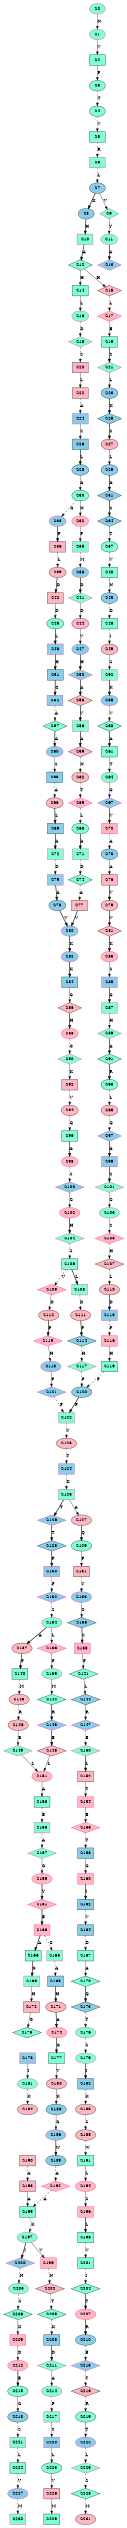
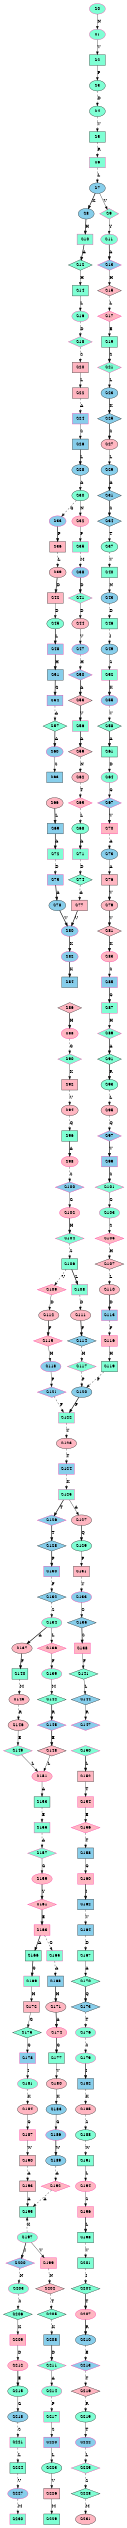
  strict digraph {
    node [color=black fillcolor=aquamarine shape=ellipse style=filled]
    edge [style=dashed]
    S0 [color=deeppink]
    S1 [color=deeppink]
    S2 [shape=box]
    S3
    S4
    S5 [shape=box]
    S6 [color=deeppink shape=box]
    S7 [fillcolor=skyblue]
    S8 [fillcolor=skyblue]
    S9 [color=deeppink shape=diamond]
    S10 [color=deeppink shape=box]
    S11 [color=deeppink]
    S12 [shape=diamond]
    S13 [color=deeppink fillcolor=skyblue shape=diamond]
    S14 [shape=box]
    S15 [fillcolor=lightpink shape=diamond]
    S16 [color=deeppink]
    S17 [color=deeppink fillcolor=lightpink shape=diamond]
    S18 [color=deeppink shape=diamond]
    S19 [shape=box]
    S20 [fillcolor=lightpink shape=box]
    S21 [color=deeppink shape=diamond]
    S22 [fillcolor=lightpink shape=box]
    S23 [fillcolor=skyblue]
    S24 [color=deeppink fillcolor=skyblue shape=box]
    S25 [fillcolor=skyblue shape=diamond]
    S26 [fillcolor=skyblue shape=box]
    S27 [fillcolor=lightpink]
    S28 [fillcolor=skyblue]
    S29 [fillcolor=skyblue]
    S30
    S31 [fillcolor=skyblue shape=diamond]
    S32 [color=deeppink fillcolor=lightpink]
    S33 [color=deeppink fillcolor=skyblue]
    S34 [fillcolor=skyblue shape=diamond]
    S35 [color=deeppink shape=box]
    S36 [fillcolor=lightpink shape=box]
    S37
    S38 [color=deeppink fillcolor=skyblue]
    S39 [fillcolor=lightpink]
    S40 [shape=box]
    S41 [color=deeppink shape=diamond]
    S42 [fillcolor=lightpink shape=box]
    S43 [fillcolor=skyblue]
    S44 [fillcolor=lightpink]
    S45
    S46 [shape=box]
    S47 [color=deeppink fillcolor=skyblue]
    S48 [color=deeppink fillcolor=skyblue shape=box]
-   S49 [fillcolor=lightpink]
+   S49 [fillcolor=skyblue]
    S50 [color=deeppink fillcolor=skyblue shape=diamond]
    S51 [fillcolor=skyblue shape=box]
    S52 [color=deeppink shape=box]
    S53 [fillcolor=lightpink shape=diamond]
    S54 [color=deeppink fillcolor=skyblue shape=box]
    S55 [color=deeppink fillcolor=skyblue]
    S56 [color=deeppink shape=box]
    S57 [shape=diamond]
    S58 [shape=diamond]
    S59 [fillcolor=lightpink shape=diamond]
    S60 [color=deeppink fillcolor=skyblue]
    S61 [shape=box]
    S62 [fillcolor=lightpink]
    S63 [fillcolor=skyblue shape=box]
    S64 [color=deeppink]
    S65 [color=deeppink fillcolor=lightpink shape=diamond]
    S66 [fillcolor=lightpink]
    S67 [color=deeppink fillcolor=skyblue shape=diamond]
    S68
    S69 [fillcolor=skyblue shape=box]
    S70 [color=deeppink fillcolor=lightpink shape=box]
    S71 [color=deeppink shape=box]
    S72 [color=deeppink shape=box]
    S73 [fillcolor=skyblue]
    S74 [shape=diamond]
    S75 [color=deeppink fillcolor=skyblue shape=box]
    S76 [fillcolor=lightpink shape=box]
    S77 [fillcolor=lightpink shape=box]
    S78 [fillcolor=skyblue]
    S79 [fillcolor=lightpink]
    S80 [color=deeppink fillcolor=skyblue]
    S81 [fillcolor=lightpink shape=diamond]
    S82 [color=deeppink fillcolor=skyblue]
    S83 [color=deeppink fillcolor=lightpink]
    S84 [fillcolor=skyblue shape=box]
    S85 [color=deeppink fillcolor=skyblue shape=box]
    S86 [fillcolor=lightpink shape=diamond]
    S87 [color=deeppink shape=box]
    S88 [color=deeppink fillcolor=lightpink]
    S89 [color=deeppink shape=diamond]
    S90 [color=deeppink shape=diamond]
    S91 [shape=diamond]
    S92 [fillcolor=lightpink shape=box]
    S93
    S94 [fillcolor=lightpink]
    S95 [fillcolor=lightpink]
    S96 [shape=box]
    S97 [color=deeppink fillcolor=skyblue shape=diamond]
    S98 [color=deeppink fillcolor=lightpink]
    S99 [color=deeppink fillcolor=skyblue shape=box]
    S100 [color=deeppink fillcolor=skyblue shape=diamond]
    S101 [color=deeppink shape=diamond]
    S102 [color=deeppink fillcolor=lightpink]
    S103 [color=deeppink]
    S104 [color=deeppink shape=diamond]
    S105 [color=deeppink fillcolor=lightpink shape=diamond]
    S106 [shape=box]
    S107 [fillcolor=lightpink shape=diamond]
    S108 [color=deeppink shape=box]
    S109 [color=deeppink fillcolor=lightpink shape=diamond]
    S110 [fillcolor=lightpink]
    S111 [fillcolor=lightpink]
    S112 [fillcolor=lightpink]
    S113 [color=deeppink fillcolor=skyblue shape=box]
    S114 [fillcolor=skyblue shape=diamond]
    S115 [color=deeppink fillcolor=lightpink shape=diamond]
    S116 [color=deeppink fillcolor=lightpink shape=box]
    S117 [color=deeppink shape=diamond]
    S118 [color=deeppink fillcolor=skyblue]
    S119 [shape=box]
    S120 [fillcolor=skyblue]
    S121 [color=deeppink fillcolor=skyblue shape=diamond]
    S122 [color=deeppink shape=box]
    S123 [fillcolor=lightpink]
    S124 [color=deeppink fillcolor=skyblue shape=box]
    S125 [color=deeppink shape=box]
    S126 [color=deeppink fillcolor=skyblue shape=diamond]
    S127 [fillcolor=lightpink]
    S128 [fillcolor=skyblue shape=diamond]
    S129
    S130 [color=deeppink fillcolor=skyblue shape=box]
    S131 [fillcolor=lightpink shape=box]
-   S132 [color=deeppink fillcolor=skyblue shape=diamond]
+   S132 [fillcolor=skyblue shape=diamond]
    S133 [color=deeppink fillcolor=skyblue]
    S134 [color=deeppink]
    S135 [fillcolor=skyblue shape=diamond]
    S136 [color=deeppink fillcolor=lightpink shape=diamond]
    S137 [fillcolor=lightpink]
    S138 [color=deeppink fillcolor=lightpink shape=box]
    S139 [color=deeppink]
    S140 [shape=box]
    S141 [shape=diamond]
    S142 [shape=diamond]
    S143 [fillcolor=lightpink]
    S144 [fillcolor=skyblue shape=diamond]
    S145 [color=deeppink fillcolor=skyblue shape=diamond]
    S146 [fillcolor=lightpink]
    S147 [color=deeppink fillcolor=skyblue shape=diamond]
    S148 [fillcolor=lightpink shape=diamond]
    S149 [color=deeppink shape=diamond]
    S150 [color=deeppink shape=diamond]
    S151 [color=deeppink fillcolor=lightpink]
    S152 [fillcolor=lightpink shape=box]
    S153 [shape=box]
    S154 [color=deeppink fillcolor=lightpink shape=box]
    S155 [color=deeppink shape=box]
    S156 [color=deeppink fillcolor=lightpink shape=diamond]
    S157 [color=deeppink shape=diamond]
    S158 [fillcolor=skyblue shape=box]
    S159 [color=deeppink fillcolor=lightpink]
    S160 [color=deeppink fillcolor=lightpink shape=box]
    S161 [color=deeppink fillcolor=lightpink shape=diamond]
    S162 [fillcolor=skyblue shape=box]
    S163 [color=deeppink fillcolor=lightpink shape=box]
    S164 [fillcolor=skyblue shape=box]
    S165 [color=deeppink shape=box]
    S166 [shape=box]
    S167 [shape=box]
    S168 [fillcolor=skyblue shape=box]
    S169 [color=deeppink shape=box]
    S170 [shape=diamond]
    S171 [fillcolor=lightpink]
    S172 [fillcolor=lightpink shape=box]
    S173 [fillcolor=skyblue shape=diamond]
    S174 [color=deeppink fillcolor=lightpink]
    S175 [shape=diamond]
    S176 [color=deeppink]
    S177 [shape=box]
    S178 [color=deeppink fillcolor=skyblue shape=box]
    S179 [color=deeppink]
    S180 [fillcolor=lightpink]
    S181 [color=deeppink]
    S182 [fillcolor=skyblue shape=box]
    S183 [fillcolor=skyblue]
    S184 [fillcolor=lightpink]
    S185 [fillcolor=lightpink]
    S186 [color=deeppink fillcolor=skyblue]
-   S188 [fillcolor=lightpink]
+   S187 [color=deeppink fillcolor=lightpink shape=box]
+   S188
    S189 [fillcolor=skyblue]
    S190 [fillcolor=lightpink shape=box]
    S191 [shape=box]
    S192 [color=deeppink fillcolor=lightpink shape=diamond]
    S193 [fillcolor=lightpink shape=box]
    S194 [color=deeppink fillcolor=lightpink]
    S195 [shape=box]
    S196 [color=deeppink fillcolor=lightpink shape=box]
    S197 [color=deeppink]
    S198 [shape=box]
    S199 [color=deeppink fillcolor=lightpink shape=box]
    S200 [color=deeppink fillcolor=skyblue shape=diamond]
    S201 [shape=box]
    S202 [fillcolor=lightpink shape=diamond]
    S203 [color=deeppink]
    S204 [shape=diamond]
    S205 [shape=diamond]
    S206 [shape=diamond]
    S207 [color=deeppink fillcolor=lightpink]
    S208 [fillcolor=skyblue shape=box]
    S209 [color=deeppink fillcolor=lightpink shape=box]
    S210 [fillcolor=skyblue]
    S211 [color=deeppink shape=diamond]
    S212 [color=deeppink fillcolor=lightpink]
    S213 [color=deeppink fillcolor=skyblue shape=diamond]
    S214 [color=deeppink]
    S215
    S216 [fillcolor=lightpink shape=diamond]
    S217 [color=deeppink shape=box]
    S218 [fillcolor=skyblue]
    S219
    S220 [color=deeppink fillcolor=skyblue shape=box]
    S221 [color=deeppink shape=box]
    S222 [color=deeppink fillcolor=skyblue]
    S223
    S224 [shape=box]
    S225 [color=deeppink shape=diamond]
    S226 [fillcolor=lightpink shape=box]
    S227 [color=deeppink fillcolor=skyblue]
    S228 [shape=diamond]
    S229 [shape=box]
    S230 [color=deeppink shape=box]
    S231 [fillcolor=lightpink]
    S0 -> S1 [label=N style=solid]
    S1 -> S2 [label=V style=solid]
    S2 -> S3 [label=P style=solid]
-   S3 -> S4 [label=T]
+   S3 -> S4 [label=D]
    S4 -> S5 [label=V]
    S5 -> S6 [label=R]
    S6 -> S7 [label=L]
    S7 -> S8 [label=K style=bold]
    S7 -> S9 [label=V style=solid]
    S8 -> S10 [label=H style=bold]
    S9 -> S11 [label=Y style=solid]
    S10 -> S12 [label=A style=bold]
    S11 -> S13 [label=A style=bold]
    S12 -> S14 [label=H style=solid]
-   S12 -> S15 [label=H style=solid]
+   S13 -> S15 [label=H style=solid]
    S14 -> S16 [label=L style=solid]
    S15 -> S17 [label=L]
    S16 -> S18 [label=D]
    S17 -> S19 [label=E style=solid]
    S18 -> S20 [label=S]
    S19 -> S21 [label=S style=bold]
    S20 -> S22 [label=L style=solid]
    S21 -> S23 [label=L style=solid]
    S22 -> S24 [label=A]
    S23 -> S25 [label=K style=bold]
    S24 -> S26 [label=S style=solid]
    S25 -> S27 [label=S style=bold]
    S26 -> S28 [label=L style=bold]
    S27 -> S29 [label=L style=solid]
    S28 -> S30 [label=A style=solid]
    S29 -> S31 [label=A style=bold]
    S30 -> S32 [label=N style=solid]
    S30 -> S33 [label=G]
    S31 -> S34 [label=S style=bold]
    S32 -> S35 [label=P style=solid]
    S33 -> S36 [label=P style=bold]
    S34 -> S37 [label=T style=solid]
    S35 -> S38 [label=M]
    S36 -> S39 [label=L]
    S37 -> S40 [label=V]
    S38 -> S41 [label=D style=bold]
    S39 -> S42 [label=D style=bold]
    S40 -> S43 [label=N style=solid]
    S41 -> S44 [label=D style=solid]
    S42 -> S45 [label=D style=solid]
    S43 -> S46 [label=D]
    S44 -> S47 [label=V style=solid]
    S45 -> S48 [label=L style=bold]
    S46 -> S49 [label=I]
-   S47 -> S50 [label=H style=bold]
+   S47 -> S50 [label=H]
    S48 -> S51 [label=H style=bold]
    S49 -> S52 [label=S style=solid]
    S50 -> S53 [label=A style=bold]
    S51 -> S54 [label=G style=bold]
    S52 -> S55 [label=K style=bold]
    S53 -> S56 [label=V style=bold]
    S54 -> S57 [label=A]
    S55 -> S58 [label=V]
    S56 -> S59 [label=A style=bold]
    S57 -> S60 [label=A style=bold]
    S58 -> S61 [label=A style=bold]
    S59 -> S62 [label=N]
    S60 -> S63 [label=S style=solid]
-   S61 -> S64 [label=T style=solid]
+   S61 -> S64 [label=D style=solid]
    S62 -> S65 [label=T]
-   S63 -> S66 [label=A]
    S64 -> S67 [label=G style=solid]
    S65 -> S68 [label=L]
    S66 -> S69 [label=L style=bold]
    S67 -> S70 [label=V style=bold]
    S68 -> S71 [label=A style=bold]
    S69 -> S72 [label=A style=bold]
    S70 -> S73 [label=A]
    S71 -> S74 [label=D]
    S72 -> S75 [label=D]
    S73 -> S76 [label=A style=solid]
    S74 -> S77 [label=A]
    S75 -> S78 [label=A style=bold]
    S76 -> S79 [label=V style=bold]
    S77 -> S80 [label=V style=bold]
    S78 -> S80 [label=V style=bold]
    S79 -> S81 [label=V style=bold]
    S80 -> S82 [label=K style=bold]
    S81 -> S83 [label=K style=bold]
    S82 -> S84 [label=K style=bold]
    S83 -> S85 [label=S style=solid]
-   S84 -> S86 [label=G style=solid]
    S85 -> S87 [label=G style=bold]
    S86 -> S88 [label=H style=bold]
    S87 -> S89 [label=H style=solid]
    S88 -> S90 [label=G]
    S89 -> S91 [label=A style=bold]
    S90 -> S92 [label=K style=solid]
    S91 -> S93 [label=R style=bold]
    S92 -> S94 [label=V]
    S93 -> S95 [label=L]
    S94 -> S96 [label=Q]
    S95 -> S97 [label=Q]
    S96 -> S98 [label=A style=bold]
-   S97 -> S99 [label=A style=bold]
+   S97 -> S99 [label=V style=bold]
    S98 -> S100 [label=S]
    S99 -> S101 [label=S style=bold]
    S100 -> S102 [label=G style=solid]
    S101 -> S103 [label=G style=solid]
    S102 -> S104 [label=H style=bold]
    S103 -> S105 [label=S style=solid]
    S104 -> S106 [label=S]
    S105 -> S107 [label=H]
    S106 -> S108 [label=L style=bold]
    S106 -> S109 [label=V]
    S107 -> S110 [label=L]
    S108 -> S111 [label=D]
    S109 -> S112 [label=D style=solid]
    S110 -> S113 [label=D style=bold]
    S111 -> S114 [label=F style=bold]
    S112 -> S115 [label=F style=bold]
    S113 -> S116 [label=F]
    S114 -> S117 [label=H]
    S115 -> S118 [label=H style=solid]
    S116 -> S119 [label=H style=solid]
    S117 -> S120 [label=P]
    S118 -> S121 [label=P style=solid]
    S119 -> S120 [label=P]
    S120 -> S122 [label=F style=bold]
    S121 -> S122 [label=F]
    S122 -> S123 [label=Y]
    S123 -> S124 [label=T]
    S124 -> S125 [label=K]
    S125 -> S126 [label=T style=bold]
    S125 -> S127 [label=A style=solid]
    S126 -> S128 [label=T style=bold]
    S127 -> S129 [label=Q style=bold]
    S128 -> S130 [label=P style=bold]
    S129 -> S131 [label=P style=solid]
    S130 -> S132 [label=F]
    S131 -> S133 [label=Y]
    S132 -> S134 [label=S]
    S133 -> S135 [label=C style=solid]
    S134 -> S136 [label=L style=solid]
    S134 -> S137 [label=A style=bold]
    S135 -> S138 [label=S style=bold]
    S136 -> S139 [label=F style=solid]
    S137 -> S140 [label=F style=bold]
    S138 -> S141 [label=F style=solid]
    S139 -> S142 [label=M style=solid]
    S140 -> S143 [label=M]
    S141 -> S144 [label=L style=solid]
    S142 -> S145 [label=R style=bold]
    S143 -> S146 [label=R]
    S144 -> S147 [label=R style=solid]
    S145 -> S148 [label=E style=bold]
    S146 -> S149 [label=E style=solid]
-   S147 -> S150 [label=E]
    S148 -> S151 [label=L style=solid]
    S149 -> S151 [label=L style=solid]
    S150 -> S152 [label=L style=bold]
    S151 -> S153 [label=A style=solid]
    S152 -> S154 [label=T style=solid]
    S153 -> S155 [label=E]
    S154 -> S156 [label=E style=solid]
    S155 -> S157 [label=A]
    S156 -> S158 [label=T]
    S157 -> S159 [label=G style=solid]
    S158 -> S160 [label=G style=solid]
    S159 -> S161 [label=Y style=bold]
    S160 -> S162 [label=I style=bold]
    S161 -> S163 [label=E style=bold]
    S162 -> S164 [label=V]
    S163 -> S165 [label=G]
    S163 -> S166 [label=A style=bold]
    S164 -> S167 [label=D]
    S165 -> S168 [label=A]
    S166 -> S169 [label=G style=bold]
    S167 -> S170 [label=A style=solid]
    S168 -> S171 [label=H style=bold]
    S169 -> S172 [label=H style=solid]
    S170 -> S173 [label=Q style=bold]
    S171 -> S174 [label=A style=bold]
    S172 -> S175 [label=G style=solid]
    S173 -> S176 [label=T]
    S174 -> S177 [label=G style=bold]
+   S175 -> S178 [label=G style=solid]
    S176 -> S179 [label=S]
    S177 -> S180 [label=V style=solid]
    S178 -> S181 [label=I style=solid]
    S179 -> S182 [label=I style=bold]
    S180 -> S183 [label=K style=solid]
    S181 -> S184 [label=K]
    S182 -> S185 [label=K]
    S183 -> S186 [label=G style=solid]
+   S184 -> S187 [label=G style=solid]
    S185 -> S188 [label=S]
    S186 -> S189 [label=W style=bold]
+   S187 -> S190 [label=W style=solid]
    S188 -> S191 [label=W]
    S189 -> S192 [label=A]
    S190 -> S193 [label=A]
    S191 -> S194 [label=L style=solid]
    S192 -> S195 [label=A]
    S193 -> S195 [label=A style=solid]
    S194 -> S196 [label=S style=solid]
-   S195 -> S197 [label=K]
+   S197 -> S195 [label=K]
    S196 -> S198 [label=L style=bold]
    S197 -> S199 [label=V style=solid]
    S197 -> S200 [label=I style=bold]
    S198 -> S201 [label=V]
    S199 -> S202 [label=N]
    S200 -> S203 [label=N]
    S201 -> S204 [label=I]
    S202 -> S205 [label=T]
    S203 -> S206 [label=S]
    S204 -> S207 [label=T style=bold]
    S205 -> S208 [label=K]
    S206 -> S209 [label=K style=solid]
    S207 -> S210 [label=R style=bold]
    S208 -> S211 [label=D style=bold]
    S209 -> S212 [label=D style=solid]
    S210 -> S213 [label=E]
    S211 -> S214 [label=A style=solid]
    S212 -> S215 [label=E style=bold]
    S213 -> S216 [label=T]
    S214 -> S217 [label=P]
    S215 -> S218 [label=G style=solid]
    S216 -> S219 [label=R]
    S217 -> S220 [label=S style=solid]
    S218 -> S221 [label=S]
    S219 -> S222 [label=T style=solid]
    S220 -> S223 [label=L style=solid]
    S221 -> S224 [label=L]
    S222 -> S225 [label=L]
    S223 -> S226 [label=V style=solid]
    S224 -> S227 [label=V]
    S225 -> S228 [label=S]
    S226 -> S229 [label=M style=solid]
    S227 -> S230 [label=M]
    S228 -> S231 [label=M]
  }
